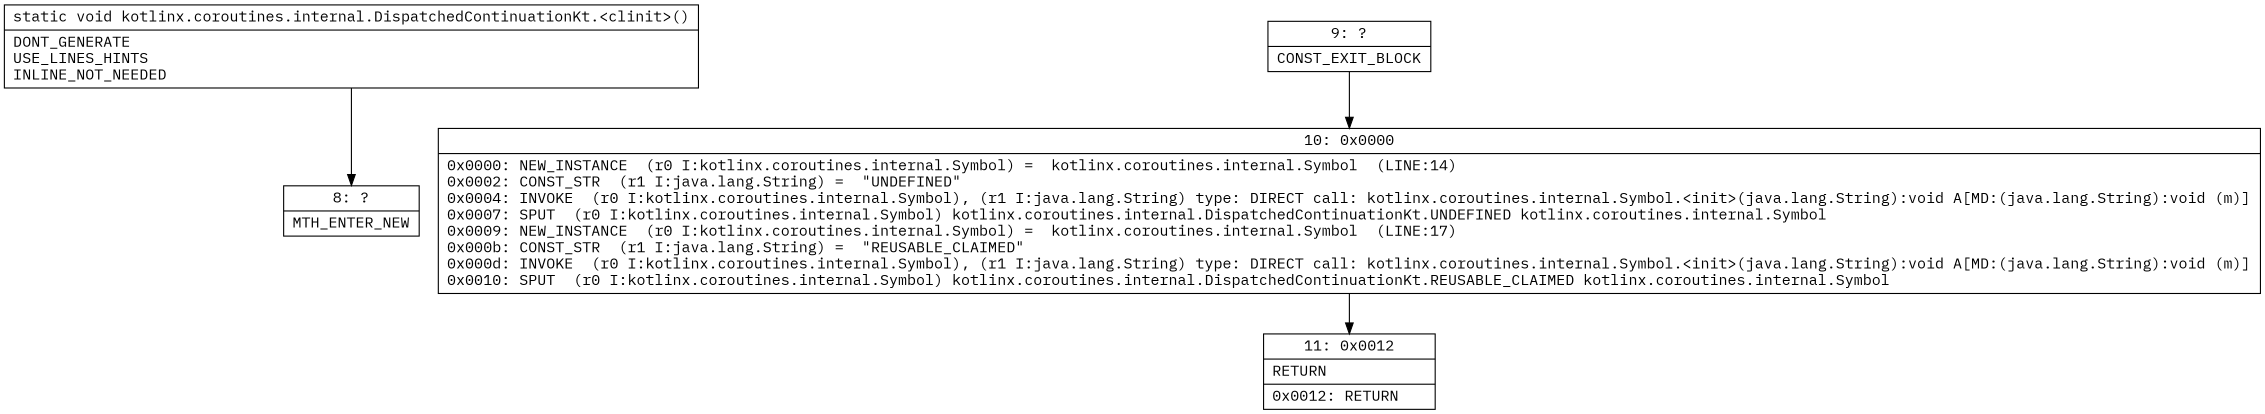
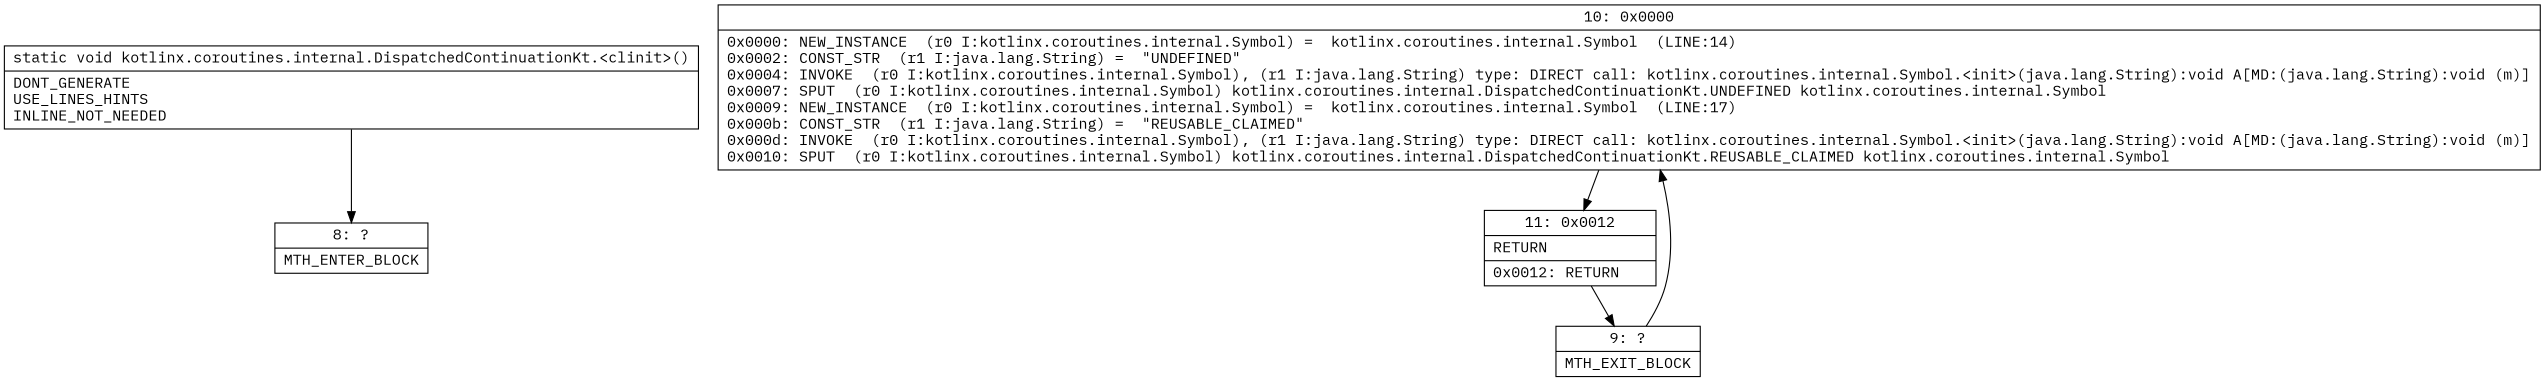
  digraph {
    fontname="IBM Plex Mono"
    node [fontname="IBM Plex Mono" shape=record]
    edge [fontname="IBM Plex Mono"]
-   n1 [label="{8\:\ ?|MTH_ENTER_NEW\l}"]
+   n1 [label="{8\:\ ?|MTH_ENTER_BLOCK\l}"]
    n2 [label="{10\:\ 0x0000|0x0000: NEW_INSTANCE  (r0 I:kotlinx.coroutines.internal.Symbol) =  kotlinx.coroutines.internal.Symbol  (LINE:14)\l0x0002: CONST_STR  (r1 I:java.lang.String) =  \"UNDEFINED\" \l0x0004: INVOKE  (r0 I:kotlinx.coroutines.internal.Symbol), (r1 I:java.lang.String) type: DIRECT call: kotlinx.coroutines.internal.Symbol.\<init\>(java.lang.String):void A[MD:(java.lang.String):void (m)]\l0x0007: SPUT  (r0 I:kotlinx.coroutines.internal.Symbol) kotlinx.coroutines.internal.DispatchedContinuationKt.UNDEFINED kotlinx.coroutines.internal.Symbol \l0x0009: NEW_INSTANCE  (r0 I:kotlinx.coroutines.internal.Symbol) =  kotlinx.coroutines.internal.Symbol  (LINE:17)\l0x000b: CONST_STR  (r1 I:java.lang.String) =  \"REUSABLE_CLAIMED\" \l0x000d: INVOKE  (r0 I:kotlinx.coroutines.internal.Symbol), (r1 I:java.lang.String) type: DIRECT call: kotlinx.coroutines.internal.Symbol.\<init\>(java.lang.String):void A[MD:(java.lang.String):void (m)]\l0x0010: SPUT  (r0 I:kotlinx.coroutines.internal.Symbol) kotlinx.coroutines.internal.DispatchedContinuationKt.REUSABLE_CLAIMED kotlinx.coroutines.internal.Symbol \l}"]
    n3 [label="{11\:\ 0x0012|RETURN\l|0x0012: RETURN   \l}"]
-   n4 [label="{9\:\ ?|CONST_EXIT_BLOCK\l}"]
+   n4 [label="{9\:\ ?|MTH_EXIT_BLOCK\l}"]
    n5 [label="{static void kotlinx.coroutines.internal.DispatchedContinuationKt.\<clinit\>()  | DONT_GENERATE\lUSE_LINES_HINTS\lINLINE_NOT_NEEDED\l}"]
    n2 -> n3
+   n3 -> n4
    n4 -> n2
    n5 -> n1
  }
